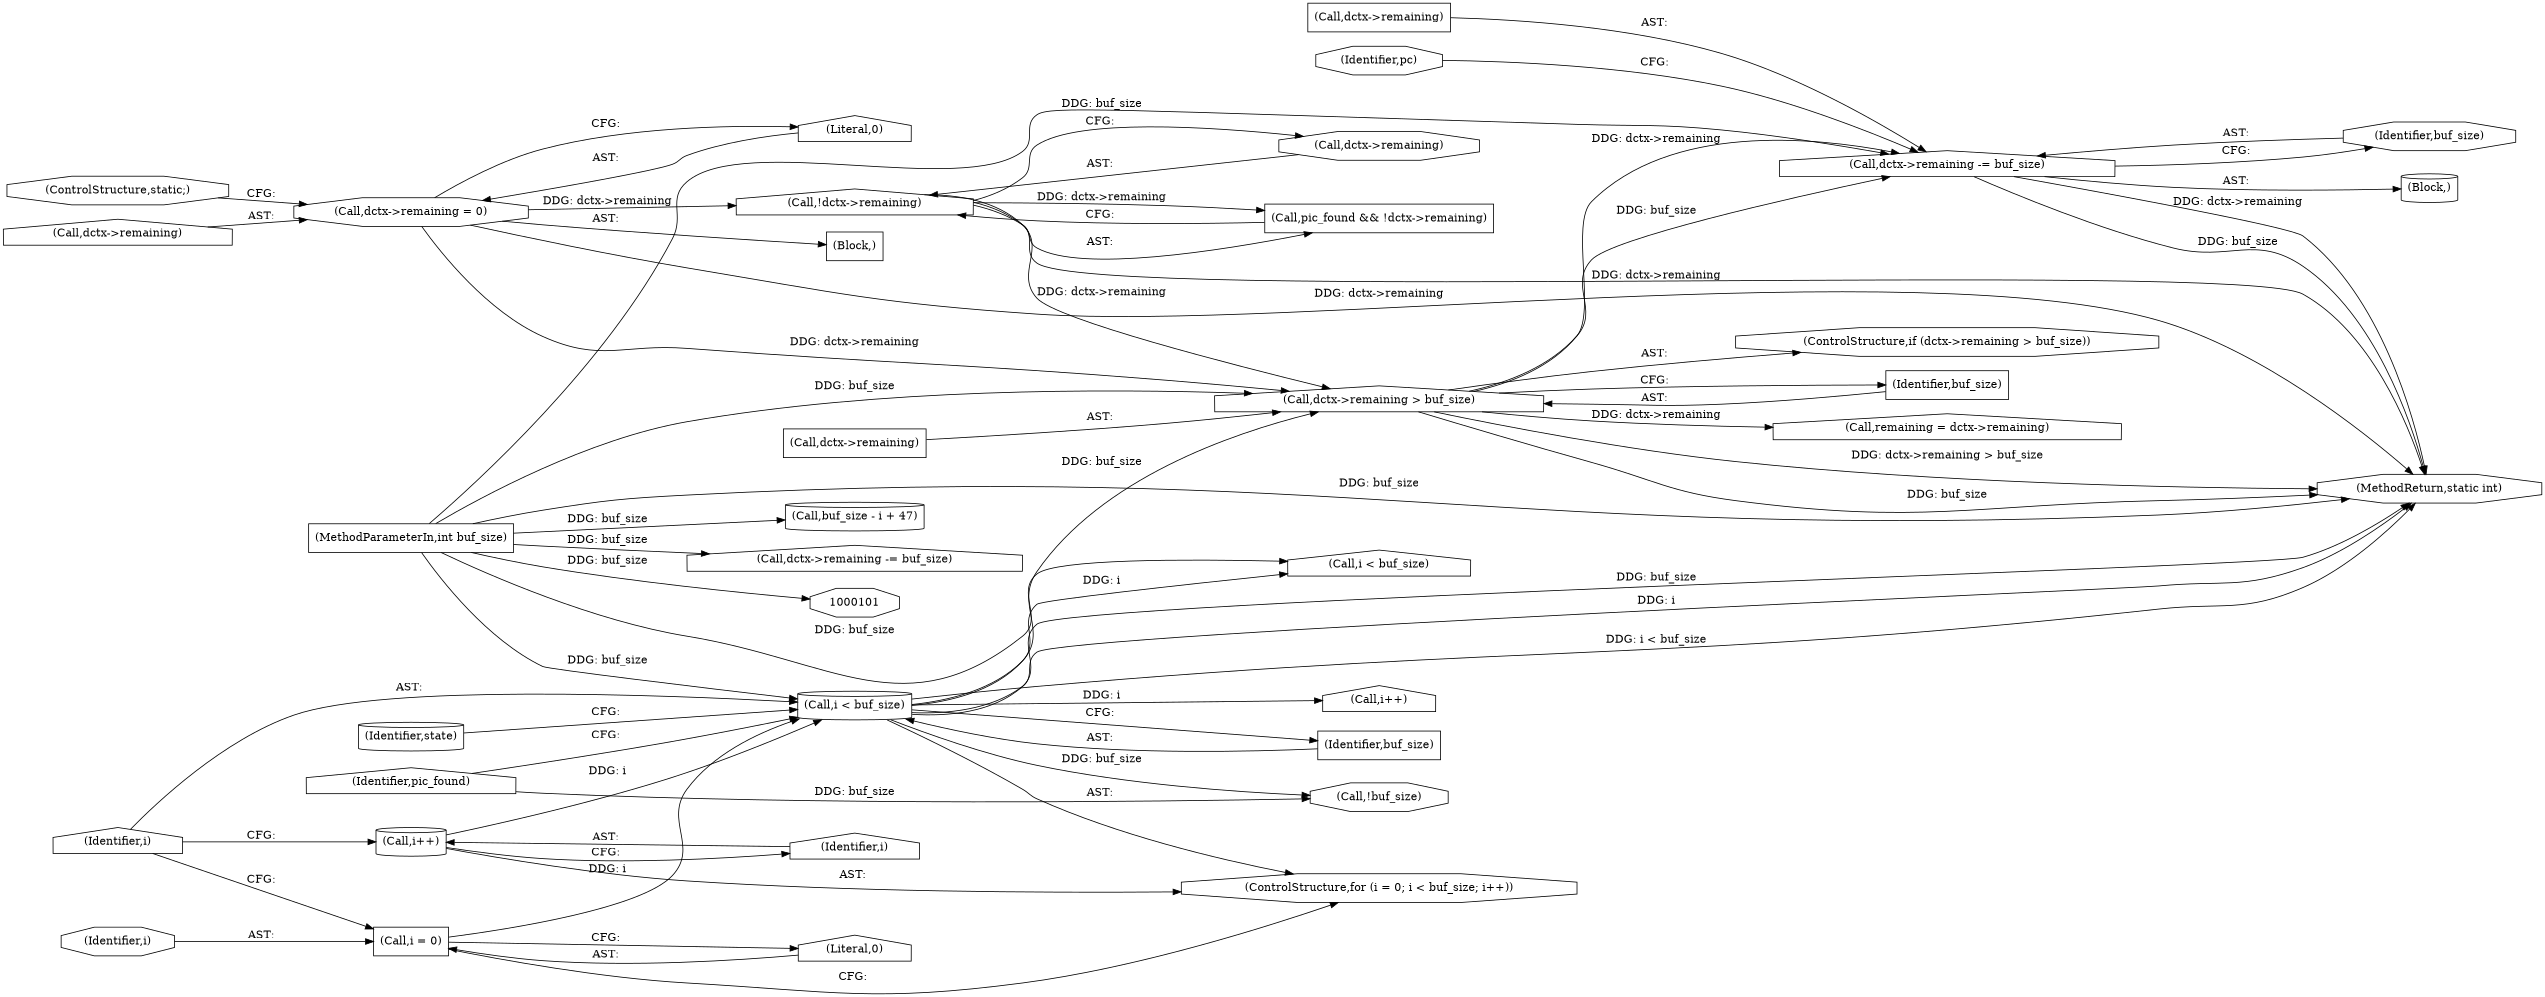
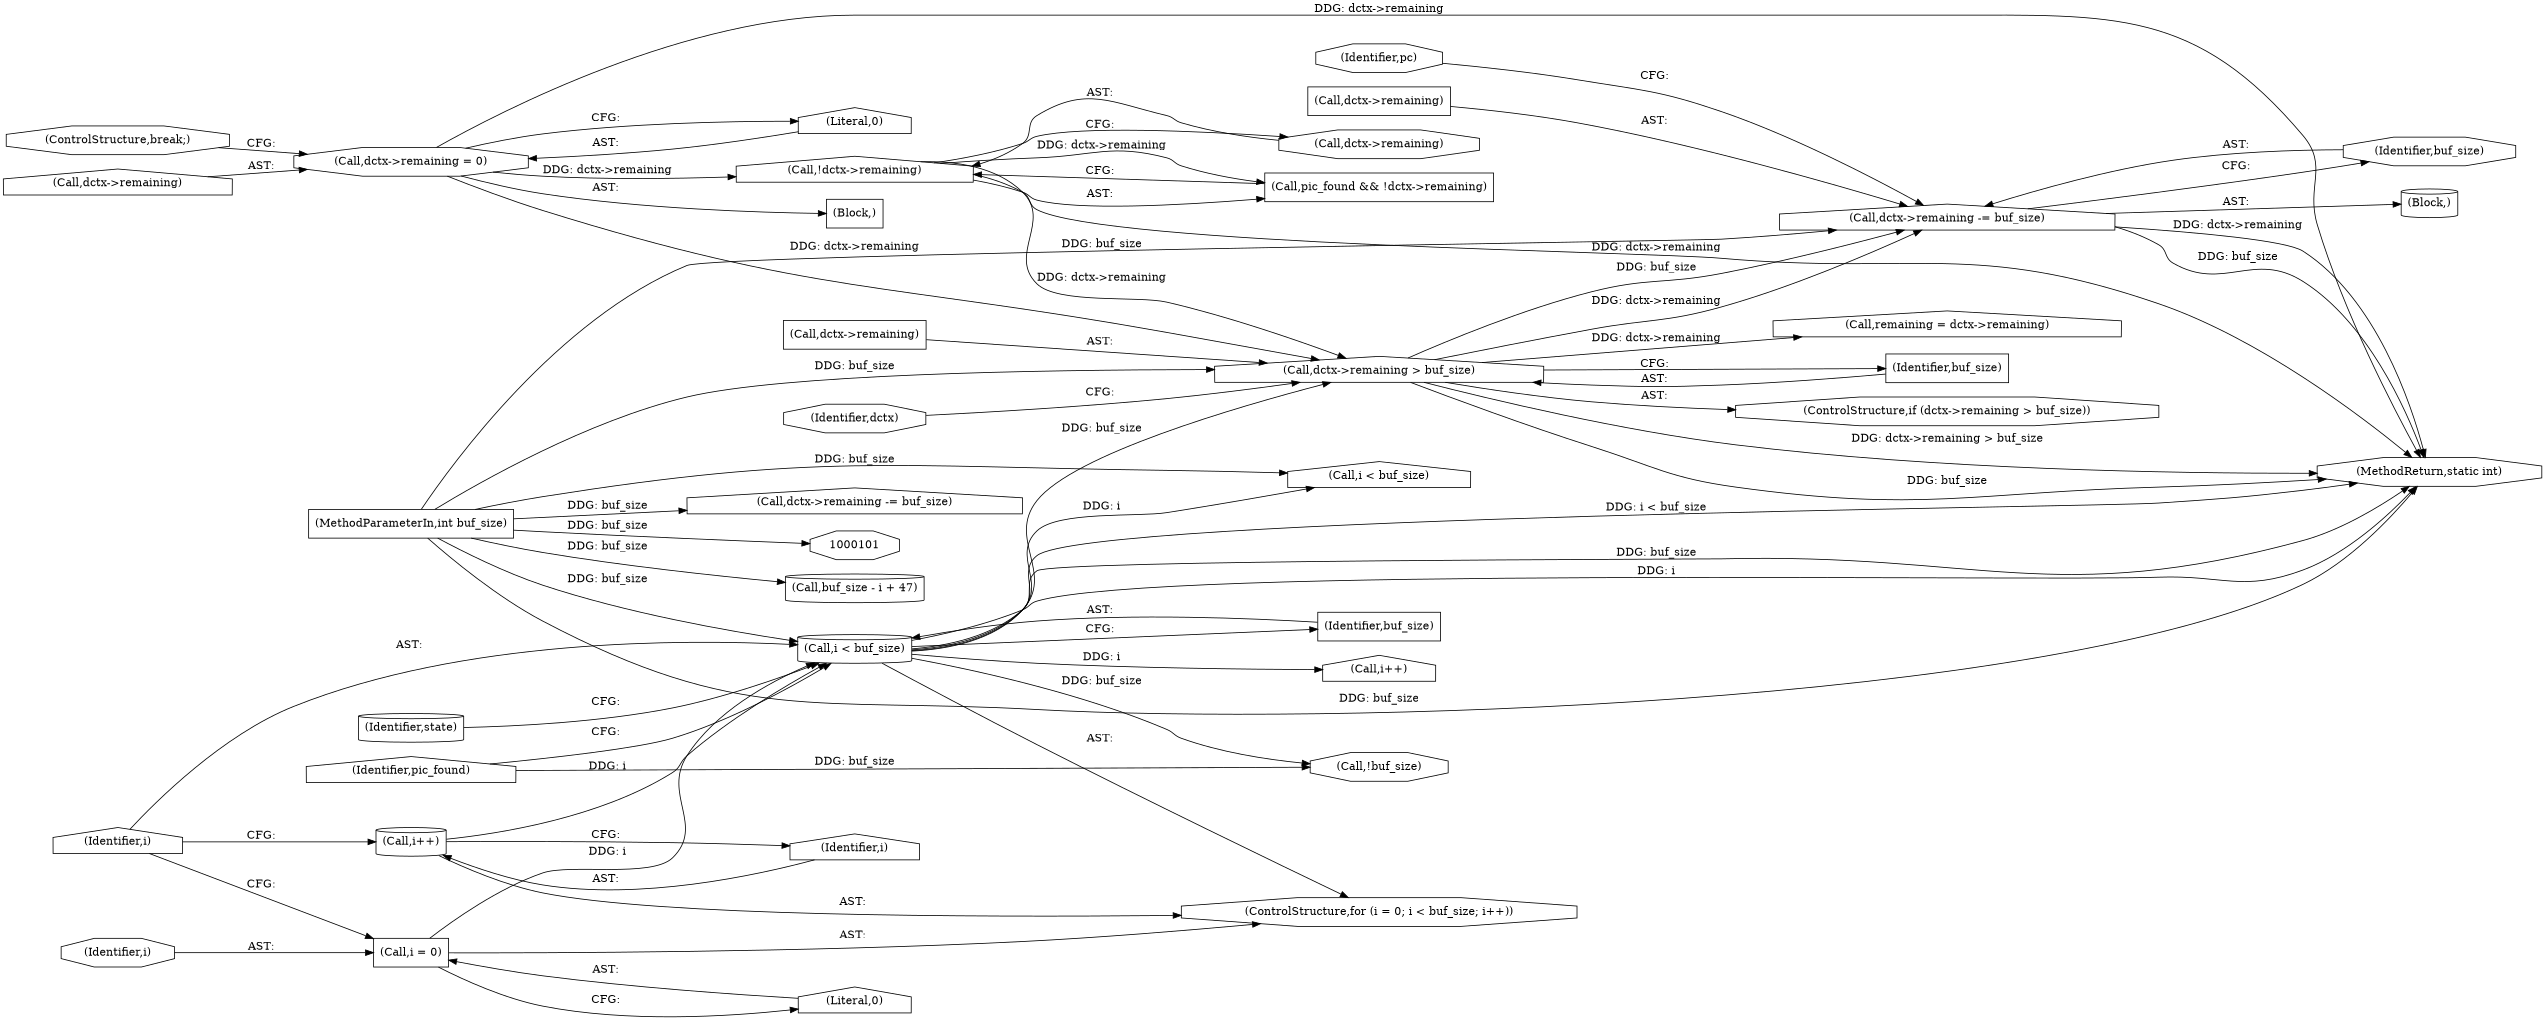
  digraph {
    rankdir=LR
    node [shape=house]
    n1 [label="(Call,dctx->remaining -= buf_size)"]
    n2 [label="(Identifier,buf_size)" shape=octagon]
    n3 [label="(Block,)" shape=cylinder]
    n4 [label="(MethodReturn,static int)" shape=octagon]
    n5 [label="(Call,dctx->remaining > buf_size)"]
    n6 [label="(Identifier,buf_size)" shape=box]
    n7 [label="(ControlStructure,if (dctx->remaining > buf_size))" shape=octagon]
    n8 [label="(Call,remaining = dctx->remaining)"]
    n9 [label="(Call,dctx->remaining = 0)" shape=octagon]
    n10 [label="(Call,!dctx->remaining)"]
    n11 [label="(Block,)" shape=box]
    n12 [label="(Literal,0)"]
    n13 [label="(Call,dctx->remaining)" shape=octagon]
    n14 [label="(Call,pic_found && !dctx->remaining)" shape=box]
    n15 [label="(Call,i < buf_size)" shape=cylinder]
    n16 [label="(ControlStructure,for (i = 0; i < buf_size; i++))" shape=octagon]
    n17 [label="(Call,i < buf_size)"]
    n18 [label="(Call,!buf_size)" shape=octagon]
    n19 [label="(Identifier,buf_size)" shape=box]
    n20 [label="(Call,i++)"]
    n21 [label="(Call,i++)" shape=cylinder]
    n22 [label="(Identifier,i)"]
    n23 [label="(Call,i = 0)" shape=box]
    n24 [label="(Literal,0)"]
    n25 [label="(MethodParameterIn,int buf_size)" shape=box]
    n26 [label="(Call,buf_size - i + 47)" shape=cylinder]
    n27 [label="(Call,dctx->remaining -= buf_size)"]
    1000101 [shape=octagon]
-   n29 [label="(ControlStructure,static;)" shape=octagon]
+   n29 [label="(ControlStructure,break;)" shape=octagon]
    n30 [label="(Call,dctx->remaining)" shape=box]
    n31 [label="(Call,dctx->remaining)"]
    n32 [label="(Identifier,pic_found)"]
    n33 [label="(Identifier,i)"]
    n34 [label="(Identifier,state)" shape=cylinder]
    n35 [label="(Call,dctx->remaining)" shape=box]
    n36 [label="(Identifier,pc)" shape=octagon]
    n37 [label="(Identifier,i)" shape=octagon]
+   n38 [label="(Identifier,dctx)" shape=octagon]
    n1 -> n2 [label="CFG: "]
    n1 -> n3 [label="AST: "]
    n1 -> n4 [label="DDG: buf_size"]
    n1 -> n4 [label="DDG: dctx->remaining"]
    n2 -> n1 [label="AST: "]
    n5 -> n1 [label="DDG: buf_size"]
    n5 -> n1 [label="DDG: dctx->remaining"]
    n5 -> n4 [label="DDG: dctx->remaining > buf_size"]
    n5 -> n4 [label="DDG: buf_size"]
    n5 -> n6 [label="CFG: "]
    n5 -> n7 [label="AST: "]
    n5 -> n8 [label="DDG: dctx->remaining"]
    n6 -> n5 [label="AST: "]
    n9 -> n4 [label="DDG: dctx->remaining"]
    n9 -> n5 [label="DDG: dctx->remaining"]
    n9 -> n10 [label="DDG: dctx->remaining"]
    n9 -> n11 [label="AST: "]
    n9 -> n12 [label="CFG: "]
    n10 -> n4 [label="DDG: dctx->remaining"]
    n10 -> n5 [label="DDG: dctx->remaining"]
    n10 -> n13 [label="CFG: "]
    n10 -> n14 [label="AST: "]
    n10 -> n14 [label="DDG: dctx->remaining"]
    n12 -> n9 [label="AST: "]
    n13 -> n10 [label="AST: "]
    n14 -> n10 [label="CFG: "]
    n15 -> n4 [label="DDG: buf_size"]
    n15 -> n4 [label="DDG: i"]
    n15 -> n4 [label="DDG: i < buf_size"]
    n15 -> n5 [label="DDG: buf_size"]
    n15 -> n16 [label="AST: "]
    n15 -> n17 [label="DDG: i"]
    n15 -> n18 [label="DDG: buf_size"]
    n15 -> n19 [label="CFG: "]
    n15 -> n20 [label="DDG: i"]
    n19 -> n15 [label="AST: "]
    n21 -> n15 [label="DDG: i"]
    n21 -> n16 [label="AST: "]
    n21 -> n22 [label="CFG: "]
    n22 -> n21 [label="AST: "]
    n23 -> n15 [label="DDG: i"]
-   n23 -> n16 [label="CFG: "]
+   n23 -> n16 [label="AST: "]
    n23 -> n24 [label="CFG: "]
    n24 -> n23 [label="AST: "]
    n25 -> n1 [label="DDG: buf_size"]
    n25 -> n4 [label="DDG: buf_size"]
    n25 -> n5 [label="DDG: buf_size"]
    n25 -> n15 [label="DDG: buf_size"]
    n25 -> n17 [label="DDG: buf_size"]
    n25 -> n26 [label="DDG: buf_size"]
    n25 -> n27 [label="DDG: buf_size"]
    n25 -> 1000101 [label="DDG: buf_size"]
    n29 -> n9 [label="CFG: "]
    n30 -> n5 [label="AST: "]
    n31 -> n9 [label="AST: "]
    n32 -> n15 [label="CFG: "]
    n32 -> n18 [label="DDG: buf_size"]
    n33 -> n15 [label="AST: "]
    n33 -> n21 [label="CFG: "]
    n33 -> n23 [label="CFG: "]
    n34 -> n15 [label="CFG: "]
    n35 -> n1 [label="AST: "]
    n36 -> n1 [label="CFG: "]
    n37 -> n23 [label="AST: "]
+   n38 -> n5 [label="CFG: "]
  }
